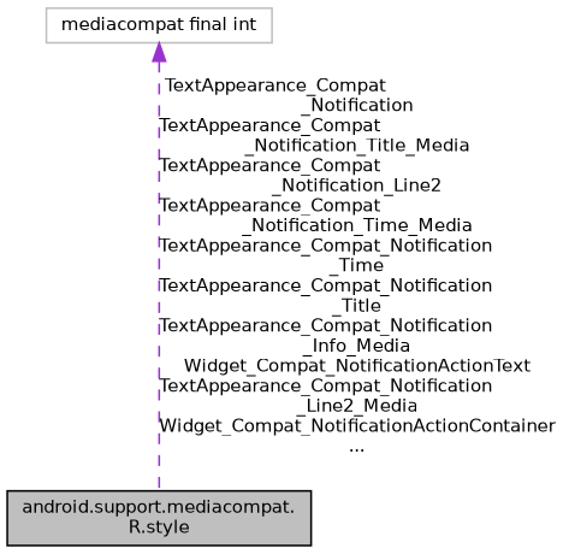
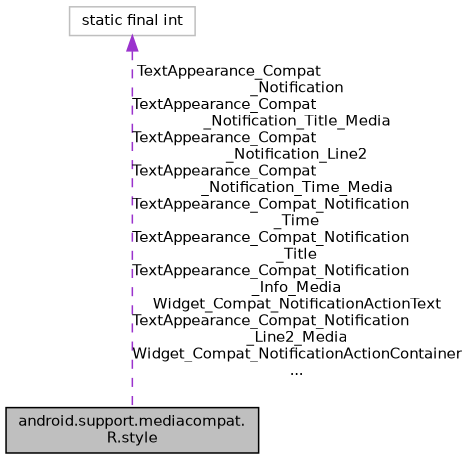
  digraph {
    node [fontname=Helvetica fontsize=10 shape=record style=filled]
    n1 [color=black fillcolor=grey75 fontcolor=black height=0.2 label="android.support.mediacompat.\lR.style" width=0.4]
-   n2 [color=grey75 fillcolor=white height=0.2 label="mediacompat final int" width=0.4]
+   n2 [color=grey75 fillcolor=white height=0.2 label="static final int" width=0.4]
    n2 -> n1 [color=darkorchid3 dir=back fontname=Helvetica fontsize=10 label=" TextAppearance_Compat\l_Notification\nTextAppearance_Compat\l_Notification_Title_Media\nTextAppearance_Compat\l_Notification_Line2\nTextAppearance_Compat\l_Notification_Time_Media\nTextAppearance_Compat_Notification\l_Time\nTextAppearance_Compat_Notification\l_Title\nTextAppearance_Compat_Notification\l_Info_Media\nWidget_Compat_NotificationActionText\nTextAppearance_Compat_Notification\l_Line2_Media\nWidget_Compat_NotificationActionContainer\n..." labelfontname=Helvetica labelfontsize=10 style=dashed]
  }
